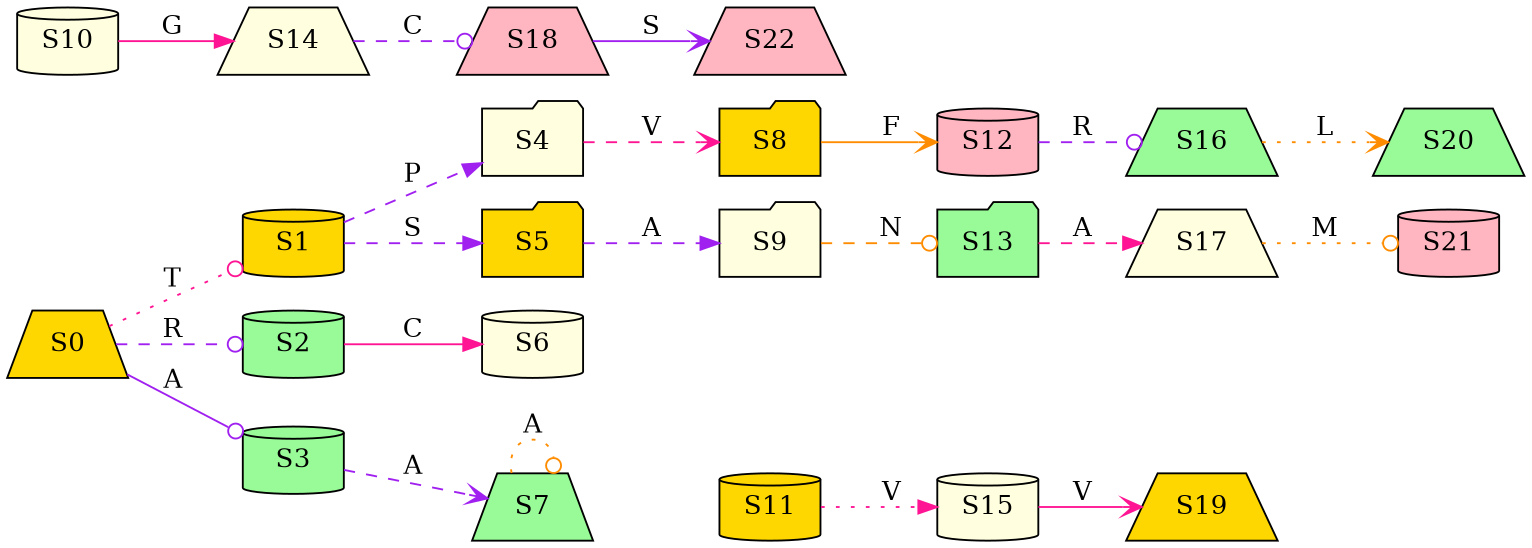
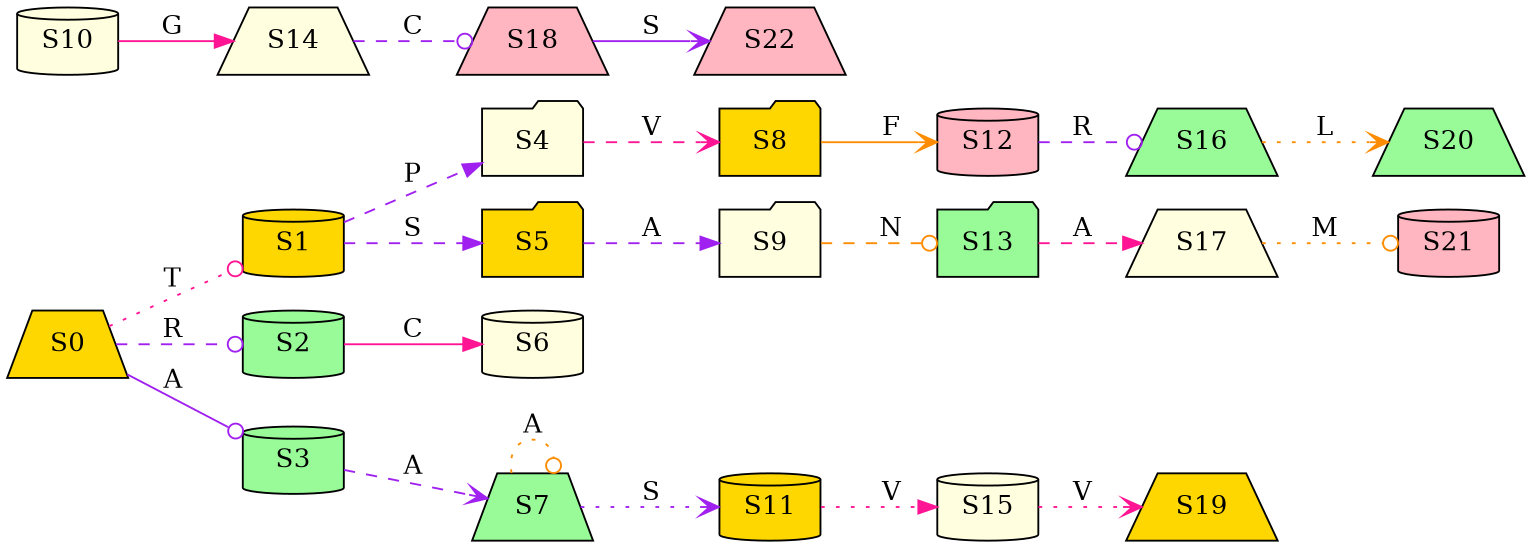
  strict digraph {
    rankdir=LR
    node [fillcolor=lightyellow shape=trapezium style=filled]
    edge [arrowhead=odot color=purple style=dashed]
    S0 [fillcolor=gold]
    S1 [fillcolor=gold shape=cylinder]
    S2 [fillcolor=palegreen shape=cylinder]
    S3 [fillcolor=palegreen shape=cylinder]
    S4 [shape=folder]
    S5 [fillcolor=gold shape=folder]
    S6 [shape=cylinder]
    S7 [fillcolor=palegreen]
    S8 [fillcolor=gold shape=folder]
    S9 [shape=folder]
    S11 [fillcolor=gold shape=cylinder]
    S12 [fillcolor=lightpink shape=cylinder]
    S13 [fillcolor=palegreen shape=folder]
    S10 [shape=cylinder]
    S14
    S15 [shape=cylinder]
    S16 [fillcolor=palegreen]
    S17
    S18 [fillcolor=lightpink]
    S19 [fillcolor=gold]
    S20 [fillcolor=palegreen]
    S21 [fillcolor=lightpink shape=cylinder]
    S22 [fillcolor=lightpink]
    S0 -> S1 [color=deeppink label=T style=dotted]
    S0 -> S2 [label=R]
    S0 -> S3 [label=A style=solid]
    S1 -> S4 [arrowhead=normal label=P]
    S1 -> S5 [arrowhead=normal label=S]
    S2 -> S6 [arrowhead=normal color=deeppink label=C style=solid]
    S3 -> S7 [arrowhead=vee label=A]
    S4 -> S8 [arrowhead=vee color=deeppink label=V]
    S5 -> S9 [arrowhead=normal label=A]
    S7 -> S7 [color=darkorange label=A style=dotted]
+   S7 -> S11 [arrowhead=vee label=S style=dotted]
    S8 -> S12 [arrowhead=vee color=darkorange label=F style=solid]
    S9 -> S13 [color=darkorange label=N]
    S11 -> S15 [arrowhead=normal color=deeppink label=V style=dotted]
    S12 -> S16 [label=R]
    S13 -> S17 [arrowhead=normal color=deeppink label=A]
    S10 -> S14 [arrowhead=normal color=deeppink label=G style=solid]
    S14 -> S18 [label=C]
-   S15 -> S19 [arrowhead=vee color=deeppink label=V style=solid]
+   S15 -> S19 [arrowhead=vee color=deeppink label=V style=dotted]
    S16 -> S20 [arrowhead=vee color=darkorange label=L style=dotted]
    S17 -> S21 [color=darkorange label=M style=dotted]
    S18 -> S22 [arrowhead=vee label=S style=solid]
  }
